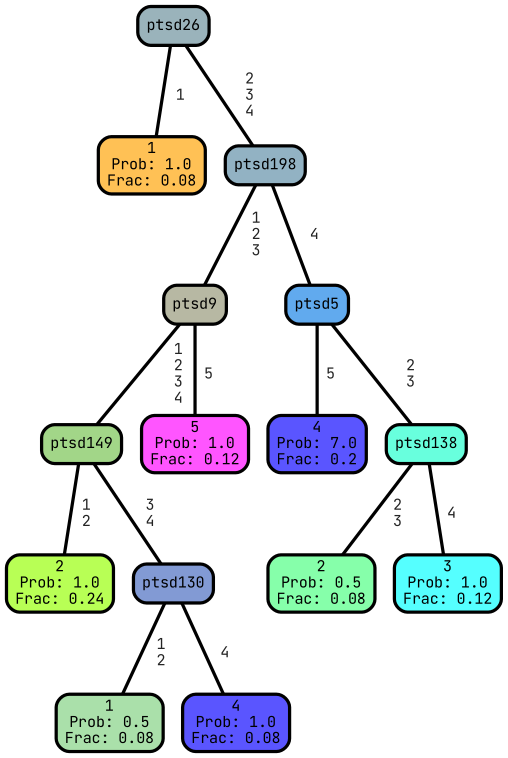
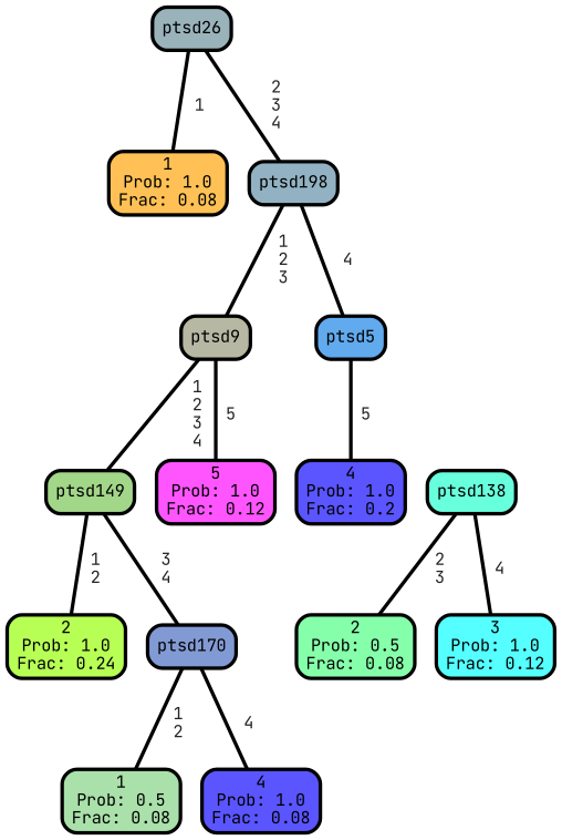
  graph {
    fontname="JetBrains Mono"
    ranksep="0 equally"
    splines=straight
    node [color=black fillcolor="#5a55ff" fontcolor=black fontname="JetBrains Mono" penwidth=3 shape=box style="filled, rounded"]
    edge [color=black fontcolor=grey14 fontname="JetBrains Mono" fontweight=bold penwidth=3]
    n1 [fillcolor="#ffc155" label="1\nProb: 1.0\nFrac: 0.08"]
    n2 [fillcolor="#9ab3bb" label=ptsd26]
    n3 [fillcolor="#92b2c3" label=ptsd198]
    n4 [fillcolor="#b7b8a3" label=ptsd9]
    n5 [fillcolor="#61aaee" label=ptsd5]
    n6 [fillcolor="#b8ff55" label="2\nProb: 1.0\nFrac: 0.24"]
    n7 [fillcolor="#a2d688" label=ptsd149]
-   n8 [fillcolor="#829ad4" label=ptsd130]
+   n8 [fillcolor="#829ad4" label=ptsd170]
    n9 [fillcolor="#aae0aa" label="1\nProb: 0.5\nFrac: 0.08"]
    n10 [label="4\nProb: 1.0\nFrac: 0.08"]
    n11 [fillcolor="#ff55ff" label="5\nProb: 1.0\nFrac: 0.12"]
-   n12 [label="4\nProb: 7.0\nFrac: 0.2"]
+   n12 [label="4\nProb: 1.0\nFrac: 0.2"]
    n13 [fillcolor="#68ffdd" label=ptsd138]
    n14 [fillcolor="#86ffaa" label="2\nProb: 0.5\nFrac: 0.08"]
    n15 [fillcolor="#55ffff" label="3\nProb: 1.0\nFrac: 0.12"]
    subgraph sub_1 {
      rank=same
    }
    n2 -- n1 [label=" 1"]
    n2 -- n3 [label=" 2\n 3\n 4"]
    n3 -- n4 [label=" 1\n 2\n 3"]
    n3 -- n5 [label=" 4"]
    n4 -- n7 [label=" 1\n 2\n 3\n 4"]
    n4 -- n11 [label=" 5"]
    n5 -- n12 [label=" 5"]
-   n5 -- n13 [label=" 2\n 3"]
    n7 -- n6 [label=" 1\n 2"]
    n7 -- n8 [label=" 3\n 4"]
    n8 -- n9 [label=" 1\n 2"]
    n8 -- n10 [label=" 4"]
    n13 -- n14 [label=" 2\n 3"]
    n13 -- n15 [label=" 4"]
  }
